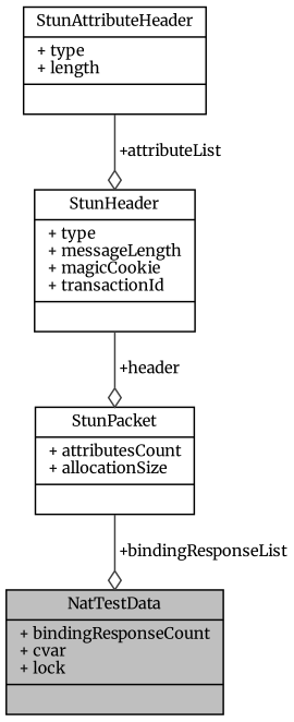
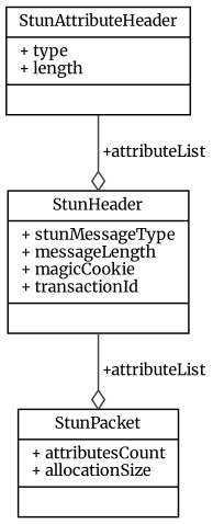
  digraph {
    fontname=Merriweather
    node [color=black fillcolor=white fontname=Merriweather fontsize=10 shape=record style=filled]
    edge [arrowhead=odiamond color=grey25 fontname=Merriweather fontsize=10 labelfontname=Helvetica labelfontsize=10 style=solid]
-   n1 [fillcolor=grey75 fontcolor=black height=0.2 label="{NatTestData\n|+ bindingResponseCount\l+ cvar\l+ lock\l|}" width=0.4]
    n2 [height=0.2 label="{StunPacket\n|+ attributesCount\l+ allocationSize\l|}" width=0.4]
-   n3 [height=0.2 label="{StunHeader\n|+ type\l+ messageLength\l+ magicCookie\l+ transactionId\l|}" width=0.4]
+   n3 [height=0.2 label="{StunHeader\n|+ stunMessageType\l+ messageLength\l+ magicCookie\l+ transactionId\l|}" width=0.4]
    n4 [height=0.2 label="{StunAttributeHeader\n|+ type\l+ length\l|}" width=0.4]
-   n2 -> n1 [label=" +bindingResponseList"]
-   n3 -> n2 [label=" +header"]
+   n3 -> n2 [label=" +attributeList"]
    n4 -> n3 [label=" +attributeList"]
  }
